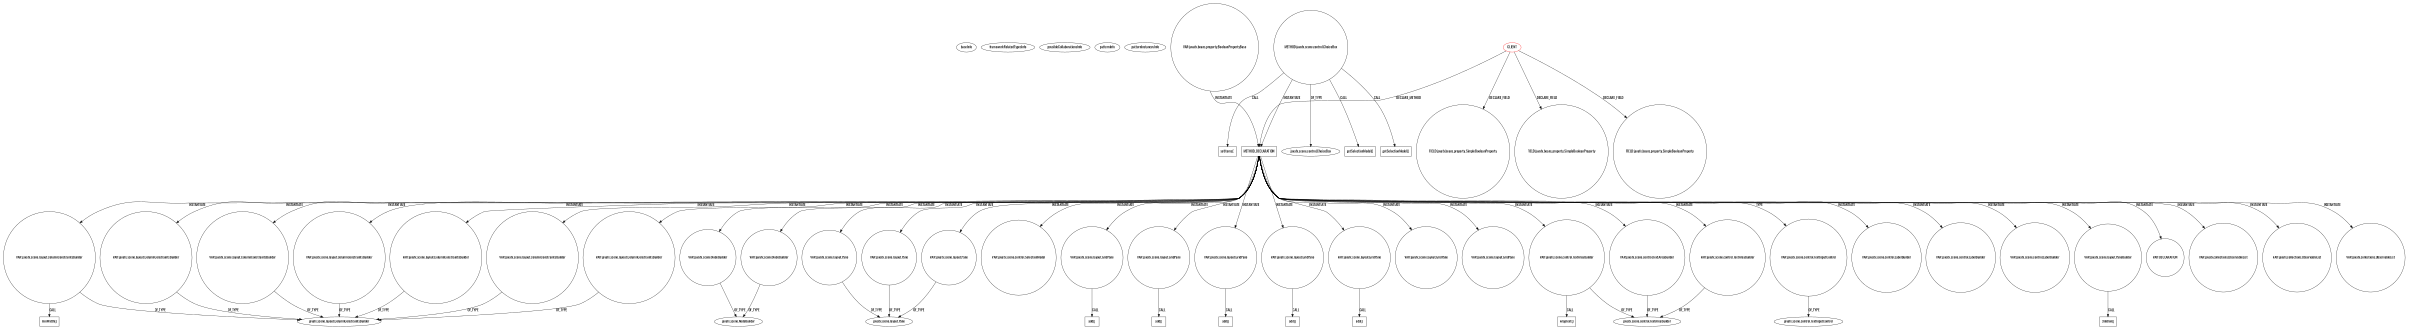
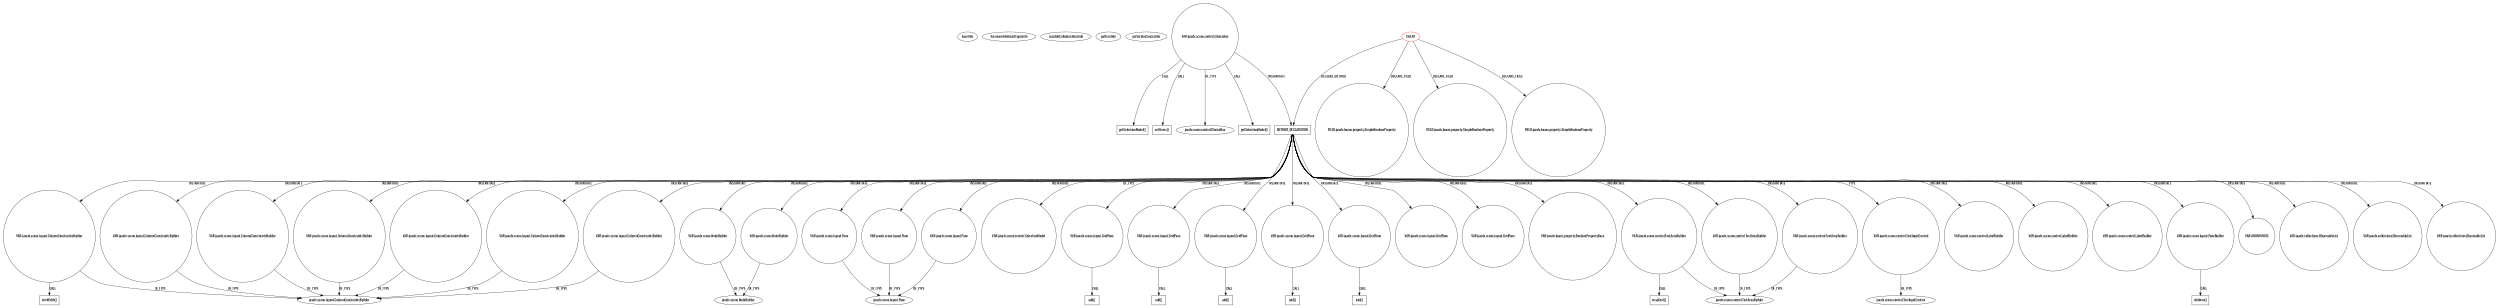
  digraph {
    fontname=Oswald
    node [fontname=Oswald isFrameworkType=false vertexType=VARIABLE_EXPRESION shape=circle]
    edge [fontname=Oswald]
    baseInfo [category=pattern graphId=4303 isAnonymous=false possibleRelation=false isFrameworkType="" vertexType="" shape=""]
    frameworkRelatedTypesInfo [isFrameworkType="" vertexType="" shape=""]
    possibleCollaborationsInfo [isFrameworkType="" vertexType="" shape=""]
    patternInfo [frequency=2.0 patternRootClient=0 isFrameworkType="" vertexType="" shape=""]
    patternInstancesInfo [0="SaiPradeepDandem-javafx2-gradient-builder~/SaiPradeepDandem-javafx2-gradient-builder/javafx2-gradient-builder-master/src/main/java/com/javafx/gradientbuilder/application/RadialSettingsLayout.java~RadialSettingsLayout~1170" 1="SaiPradeepDandem-javafx2-gradient-builder~/SaiPradeepDandem-javafx2-gradient-builder/javafx2-gradient-builder-master/src/main/java/com/javafx/gradientbuilder/application/LinearSettingsLayout.java~LinearSettingsLayout~1172" isFrameworkType="" vertexType="" shape=""]
    n6 [label="javafx.scene.layout.ColumnConstraintsBuilder" vertexType=FRAMEWORK_CLASS_TYPE shape=""]
    n7 [label="VAR:javafx.scene.layout.ColumnConstraintsBuilder"]
    n8 [label="minWidth()" shape=box vertexType=INSIDE_CALL]
    n9 [label=METHOD_DECLARATION shape=box vertexType=CLIENT_METHOD_DECLARATION]
    n10 [label="VAR:javafx.scene.NodeBuilder"]
    n11 [label="VAR:javafx.scene.NodeBuilder"]
    n12 [label="VAR:javafx.scene.layout.Pane"]
    n13 [label="VAR:javafx.scene.layout.Pane"]
    n14 [label="VAR:javafx.scene.layout.Pane"]
    n15 [label="VAR:javafx.scene.control.SelectionModel"]
    n16 [label="VAR:javafx.scene.layout.GridPane"]
    n17 [label="VAR:javafx.scene.layout.GridPane"]
    n18 [label="VAR:javafx.scene.layout.GridPane"]
    n19 [label="VAR:javafx.scene.layout.GridPane"]
    n20 [label="VAR:javafx.scene.layout.GridPane"]
    n21 [label="VAR:javafx.scene.layout.GridPane"]
    n22 [label="VAR:javafx.scene.layout.GridPane"]
    n23 [label="VAR:javafx.beans.property.BooleanPropertyBase"]
    n24 [label="VAR:javafx.scene.control.TextAreaBuilder"]
    n25 [label="VAR:javafx.scene.control.TextAreaBuilder"]
    n26 [label="VAR:javafx.scene.control.TextAreaBuilder"]
    n27 [label="VAR:javafx.scene.control.TextInputControl"]
    n28 [label="VAR:javafx.scene.control.LabelBuilder"]
    n29 [label="VAR:javafx.scene.control.LabelBuilder"]
    n30 [label="VAR:javafx.scene.control.LabelBuilder"]
    n31 [label="VAR:javafx.scene.layout.PaneBuilder"]
-   n32 [label="VAR:DECLARATION"]
+   n32 [label="VAR:ANONYMOUS"]
    n33 [label="VAR:javafx.scene.layout.ColumnConstraintsBuilder"]
    n34 [label="VAR:javafx.scene.layout.ColumnConstraintsBuilder"]
    n35 [label="VAR:javafx.scene.layout.ColumnConstraintsBuilder"]
    n36 [label="VAR:javafx.scene.layout.ColumnConstraintsBuilder"]
    n37 [label="VAR:javafx.scene.layout.ColumnConstraintsBuilder"]
    n38 [label="VAR:javafx.scene.layout.ColumnConstraintsBuilder"]
    n39 [label="VAR:javafx.collections.ObservableList"]
    n40 [label="VAR:javafx.collections.ObservableList"]
    n41 [label="VAR:javafx.collections.ObservableList"]
    n42 [label="javafx.scene.NodeBuilder" vertexType=FRAMEWORK_CLASS_TYPE shape=""]
    n43 [label="javafx.scene.layout.Pane" vertexType=FRAMEWORK_CLASS_TYPE shape=""]
    n44 [label="add()" shape=box vertexType=INSIDE_CALL]
    n45 [label="add()" shape=box vertexType=INSIDE_CALL]
    n46 [label="add()" shape=box vertexType=INSIDE_CALL]
    n47 [label="add()" shape=box vertexType=INSIDE_CALL]
    n48 [label="add()" shape=box vertexType=INSIDE_CALL]
    n49 [label="wrapText()" shape=box vertexType=INSIDE_CALL]
    n50 [label="javafx.scene.control.TextAreaBuilder" vertexType=FRAMEWORK_CLASS_TYPE shape=""]
    n51 [label="javafx.scene.control.TextInputControl" vertexType=FRAMEWORK_CLASS_TYPE shape=""]
    n52 [label="children()" shape=box vertexType=INSIDE_CALL]
-   n53 [label="METHOD:javafx.scene.control.ChoiceBox"]
+   n53 [label="VAR:javafx.scene.control.ChoiceBox"]
    n54 [label="javafx.scene.control.ChoiceBox" vertexType=FRAMEWORK_CLASS_TYPE shape=""]
    n55 [label="getSelectionModel()" shape=box vertexType=INSIDE_CALL]
    n56 [label="getSelectionModel()" shape=box vertexType=INSIDE_CALL]
    n57 [label="setItems()" shape=box vertexType=INSIDE_CALL]
    n58 [color=red label=CLIENT vertexType=ROOT_CLIENT_CLASS_DECLARATION shape=""]
    n59 [label="FIELD:javafx.beans.property.SimpleBooleanProperty" vertexType=FIELD_DECLARATION]
    n60 [label="FIELD:javafx.beans.property.SimpleBooleanProperty" vertexType=FIELD_DECLARATION]
    n61 [label="FIELD:javafx.beans.property.SimpleBooleanProperty" vertexType=FIELD_DECLARATION]
    n7 -> n6 [label=OF_TYPE]
    n7 -> n8 [label=CALL]
    n9 -> n7 [label=INSTANTIATE]
    n9 -> n10 [label=INSTANTIATE]
    n9 -> n11 [label=INSTANTIATE]
    n9 -> n12 [label=INSTANTIATE]
    n9 -> n13 [label=INSTANTIATE]
    n9 -> n14 [label=INSTANTIATE]
-   n9 -> n15 [label=INSTANTIATE]
+   n9 -> n15 [label=OF_TYPE]
    n9 -> n16 [label=INSTANTIATE]
    n9 -> n17 [label=INSTANTIATE]
    n9 -> n18 [label=INSTANTIATE]
    n9 -> n19 [label=INSTANTIATE]
    n9 -> n20 [label=INSTANTIATE]
    n9 -> n21 [label=INSTANTIATE]
    n9 -> n22 [label=INSTANTIATE]
-   n23 -> n9 [label=INSTANTIATE]
+   n9 -> n23 [label=INSTANTIATE]
    n9 -> n24 [label=INSTANTIATE]
    n9 -> n25 [label=INSTANTIATE]
    n9 -> n26 [label=INSTANTIATE]
    n9 -> n27 [label=TYPE]
    n9 -> n28 [label=INSTANTIATE]
    n9 -> n29 [label=INSTANTIATE]
    n9 -> n30 [label=INSTANTIATE]
    n9 -> n31 [label=INSTANTIATE]
    n9 -> n32 [label=INSTANTIATE]
    n9 -> n33 [label=INSTANTIATE]
    n9 -> n34 [label=INSTANTIATE]
    n9 -> n35 [label=INSTANTIATE]
    n9 -> n36 [label=INSTANTIATE]
    n9 -> n37 [label=INSTANTIATE]
    n9 -> n38 [label=INSTANTIATE]
    n9 -> n39 [label=INSTANTIATE]
    n9 -> n40 [label=INSTANTIATE]
    n9 -> n41 [label=INSTANTIATE]
    n10 -> n42 [label=OF_TYPE]
    n11 -> n42 [label=OF_TYPE]
    n12 -> n43 [label=OF_TYPE]
    n13 -> n43 [label=OF_TYPE]
    n14 -> n43 [label=OF_TYPE]
    n16 -> n44 [label=CALL]
    n17 -> n45 [label=CALL]
    n18 -> n46 [label=CALL]
    n19 -> n47 [label=CALL]
    n20 -> n48 [label=CALL]
    n24 -> n49 [label=CALL]
    n24 -> n50 [label=OF_TYPE]
    n25 -> n50 [label=OF_TYPE]
    n26 -> n50 [label=OF_TYPE]
    n27 -> n51 [label=OF_TYPE]
    n31 -> n52 [label=CALL]
    n33 -> n6 [label=OF_TYPE]
    n34 -> n6 [label=OF_TYPE]
    n35 -> n6 [label=OF_TYPE]
    n36 -> n6 [label=OF_TYPE]
    n37 -> n6 [label=OF_TYPE]
    n38 -> n6 [label=OF_TYPE]
    n53 -> n9 [label=INSTANTIATE]
    n53 -> n54 [label=OF_TYPE]
    n53 -> n55 [label=CALL]
    n53 -> n56 [label=CALL]
    n53 -> n57 [label=CALL]
    n58 -> n9 [label=DECLARE_METHOD]
    n58 -> n59 [label=DECLARE_FIELD]
    n58 -> n60 [label=DECLARE_FIELD]
    n58 -> n61 [label=DECLARE_FIELD]
  }
